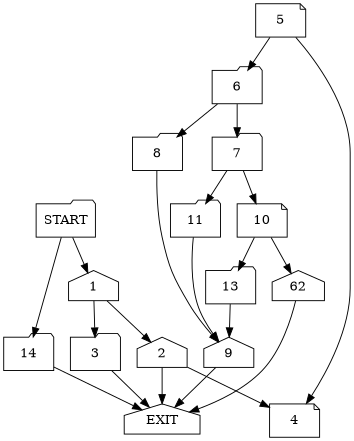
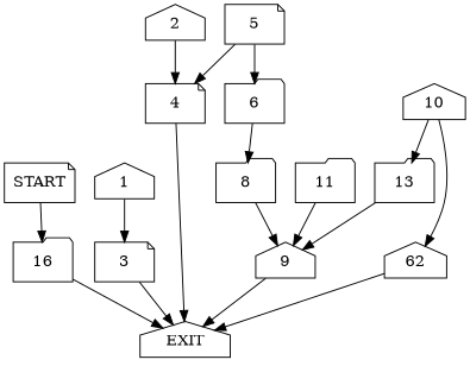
  digraph {
    node [shape=folder]
-   n1 [label=START]
+   n1 [label=START shape=note]
    1 [shape=house]
-   14
+   14 [label=16]
    2 [shape=house]
-   3
+   3 [shape=note]
    n6 [label=EXIT shape=house]
    4 [shape=note]
    5 [shape=note]
    6
-   7
    8
-   10 [shape=note]
+   10 [shape=house]
    11
    9 [shape=house]
    n15 [label=62 shape=house]
    13
-   n1 -> 1
    n1 -> 14
-   1 -> 2
    1 -> 3
    14 -> n6
    2 -> 4
    3 -> n6
-   2 -> n6
+   4 -> n6
    5 -> 4
    5 -> 6
-   6 -> 7
    6 -> 8
-   7 -> 10
-   7 -> 11
    8 -> 9
    10 -> n15
    10 -> 13
    11 -> 9
    9 -> n6
    n15 -> n6
    13 -> 9
  }
